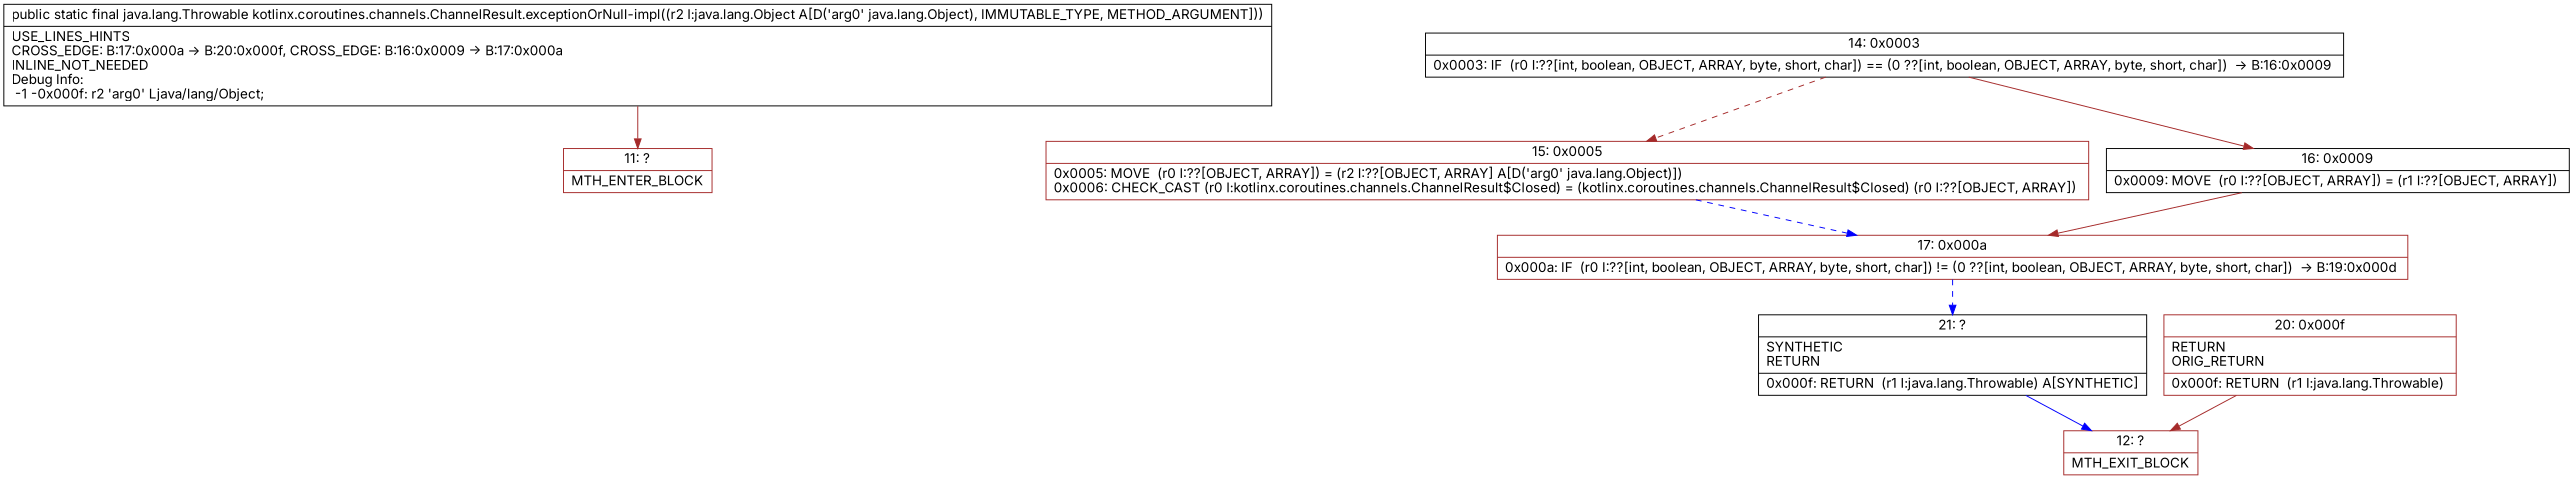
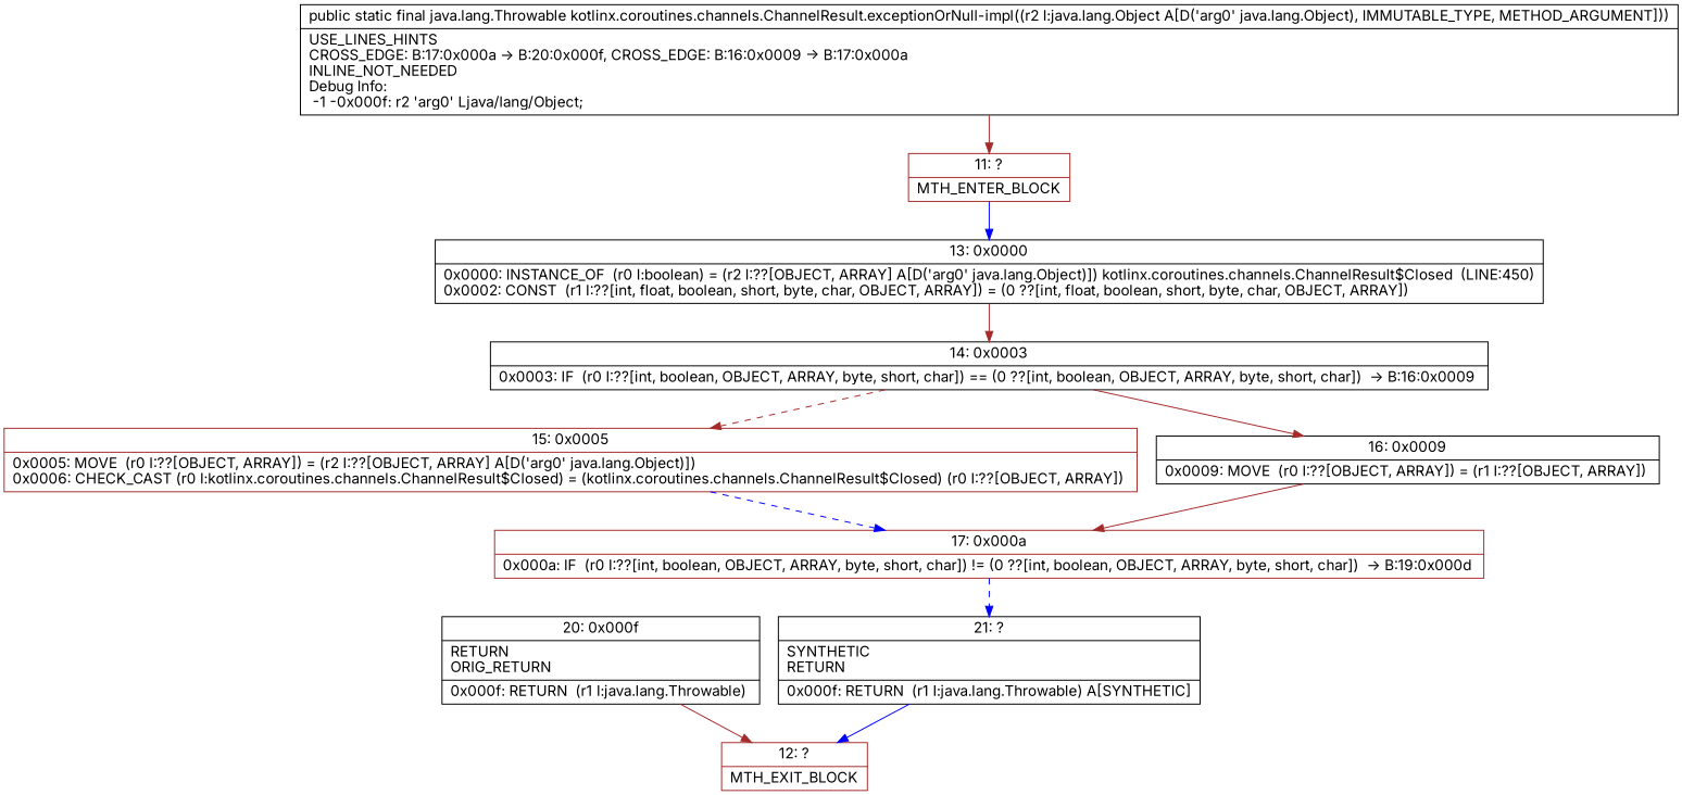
  digraph {
    fontname=Inter
    node [color=brown fontname=Inter shape=record]
    edge [color=brown fontname=Inter]
    n1 [label="{11\:\ ?|MTH_ENTER_BLOCK\l}"]
+   n2 [color=black label="{13\:\ 0x0000|0x0000: INSTANCE_OF  (r0 I:boolean) = (r2 I:??[OBJECT, ARRAY] A[D('arg0' java.lang.Object)]) kotlinx.coroutines.channels.ChannelResult$Closed  (LINE:450)\l0x0002: CONST  (r1 I:??[int, float, boolean, short, byte, char, OBJECT, ARRAY]) = (0 ??[int, float, boolean, short, byte, char, OBJECT, ARRAY]) \l}"]
    n3 [color=black label="{14\:\ 0x0003|0x0003: IF  (r0 I:??[int, boolean, OBJECT, ARRAY, byte, short, char]) == (0 ??[int, boolean, OBJECT, ARRAY, byte, short, char])  \-\> B:16:0x0009 \l}"]
    n4 [label="{15\:\ 0x0005|0x0005: MOVE  (r0 I:??[OBJECT, ARRAY]) = (r2 I:??[OBJECT, ARRAY] A[D('arg0' java.lang.Object)]) \l0x0006: CHECK_CAST (r0 I:kotlinx.coroutines.channels.ChannelResult$Closed) = (kotlinx.coroutines.channels.ChannelResult$Closed) (r0 I:??[OBJECT, ARRAY]) \l}"]
    n5 [color=black label="{16\:\ 0x0009|0x0009: MOVE  (r0 I:??[OBJECT, ARRAY]) = (r1 I:??[OBJECT, ARRAY]) \l}"]
    n6 [label="{17\:\ 0x000a|0x000a: IF  (r0 I:??[int, boolean, OBJECT, ARRAY, byte, short, char]) != (0 ??[int, boolean, OBJECT, ARRAY, byte, short, char])  \-\> B:19:0x000d \l}"]
    n7 [color=black label="{21\:\ ?|SYNTHETIC\lRETURN\l|0x000f: RETURN  (r1 I:java.lang.Throwable) A[SYNTHETIC]\l}"]
    n8 [label="{12\:\ ?|MTH_EXIT_BLOCK\l}"]
-   n9 [label="{20\:\ 0x000f|RETURN\lORIG_RETURN\l|0x000f: RETURN  (r1 I:java.lang.Throwable) \l}"]
+   n9 [color=black label="{20\:\ 0x000f|RETURN\lORIG_RETURN\l|0x000f: RETURN  (r1 I:java.lang.Throwable) \l}"]
    n10 [color=black label="{public static final java.lang.Throwable kotlinx.coroutines.channels.ChannelResult.exceptionOrNull\-impl((r2 I:java.lang.Object A[D('arg0' java.lang.Object), IMMUTABLE_TYPE, METHOD_ARGUMENT]))  | USE_LINES_HINTS\lCROSS_EDGE: B:17:0x000a \-\> B:20:0x000f, CROSS_EDGE: B:16:0x0009 \-\> B:17:0x000a\lINLINE_NOT_NEEDED\lDebug Info:\l  \-1 \-0x000f: r2 'arg0' Ljava\/lang\/Object;\l}"]
+   n1 -> n2 [color=blue]
+   n2 -> n3
    n3 -> n4 [style=dashed]
    n3 -> n5
    n4 -> n6 [color=blue style=dashed]
    n5 -> n6
    n6 -> n7 [color=blue style=dashed]
    n7 -> n8 [color=blue]
    n9 -> n8
    n10 -> n1
  }
